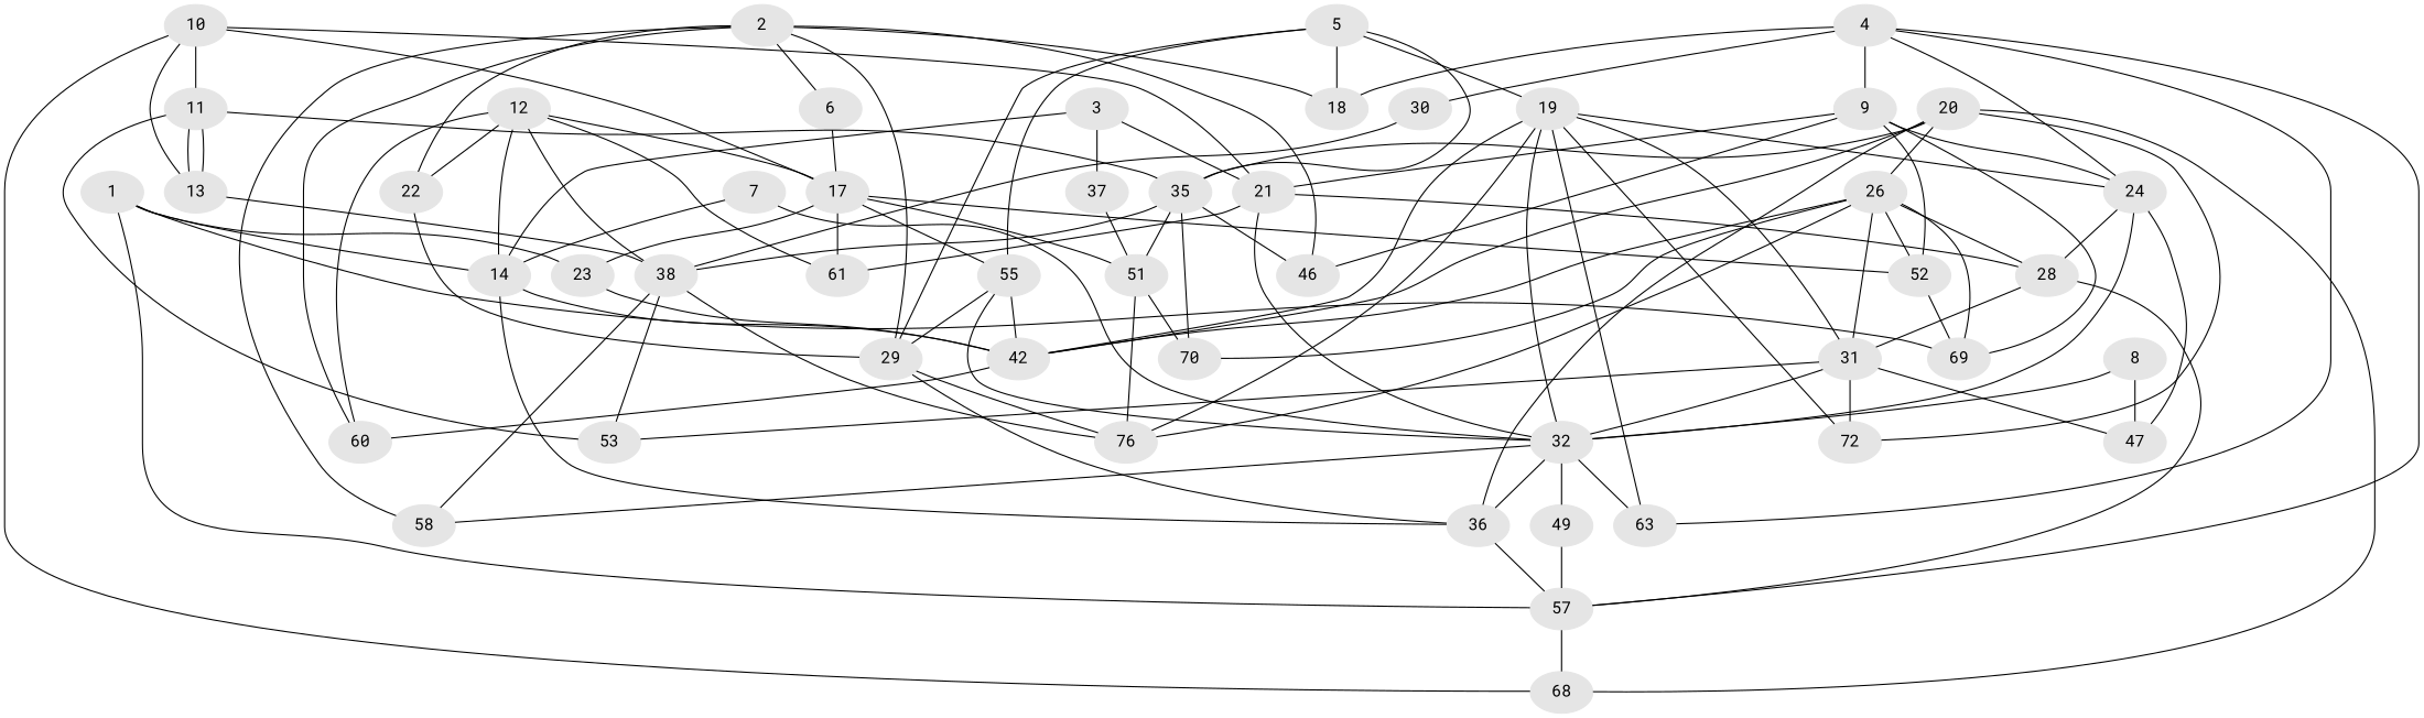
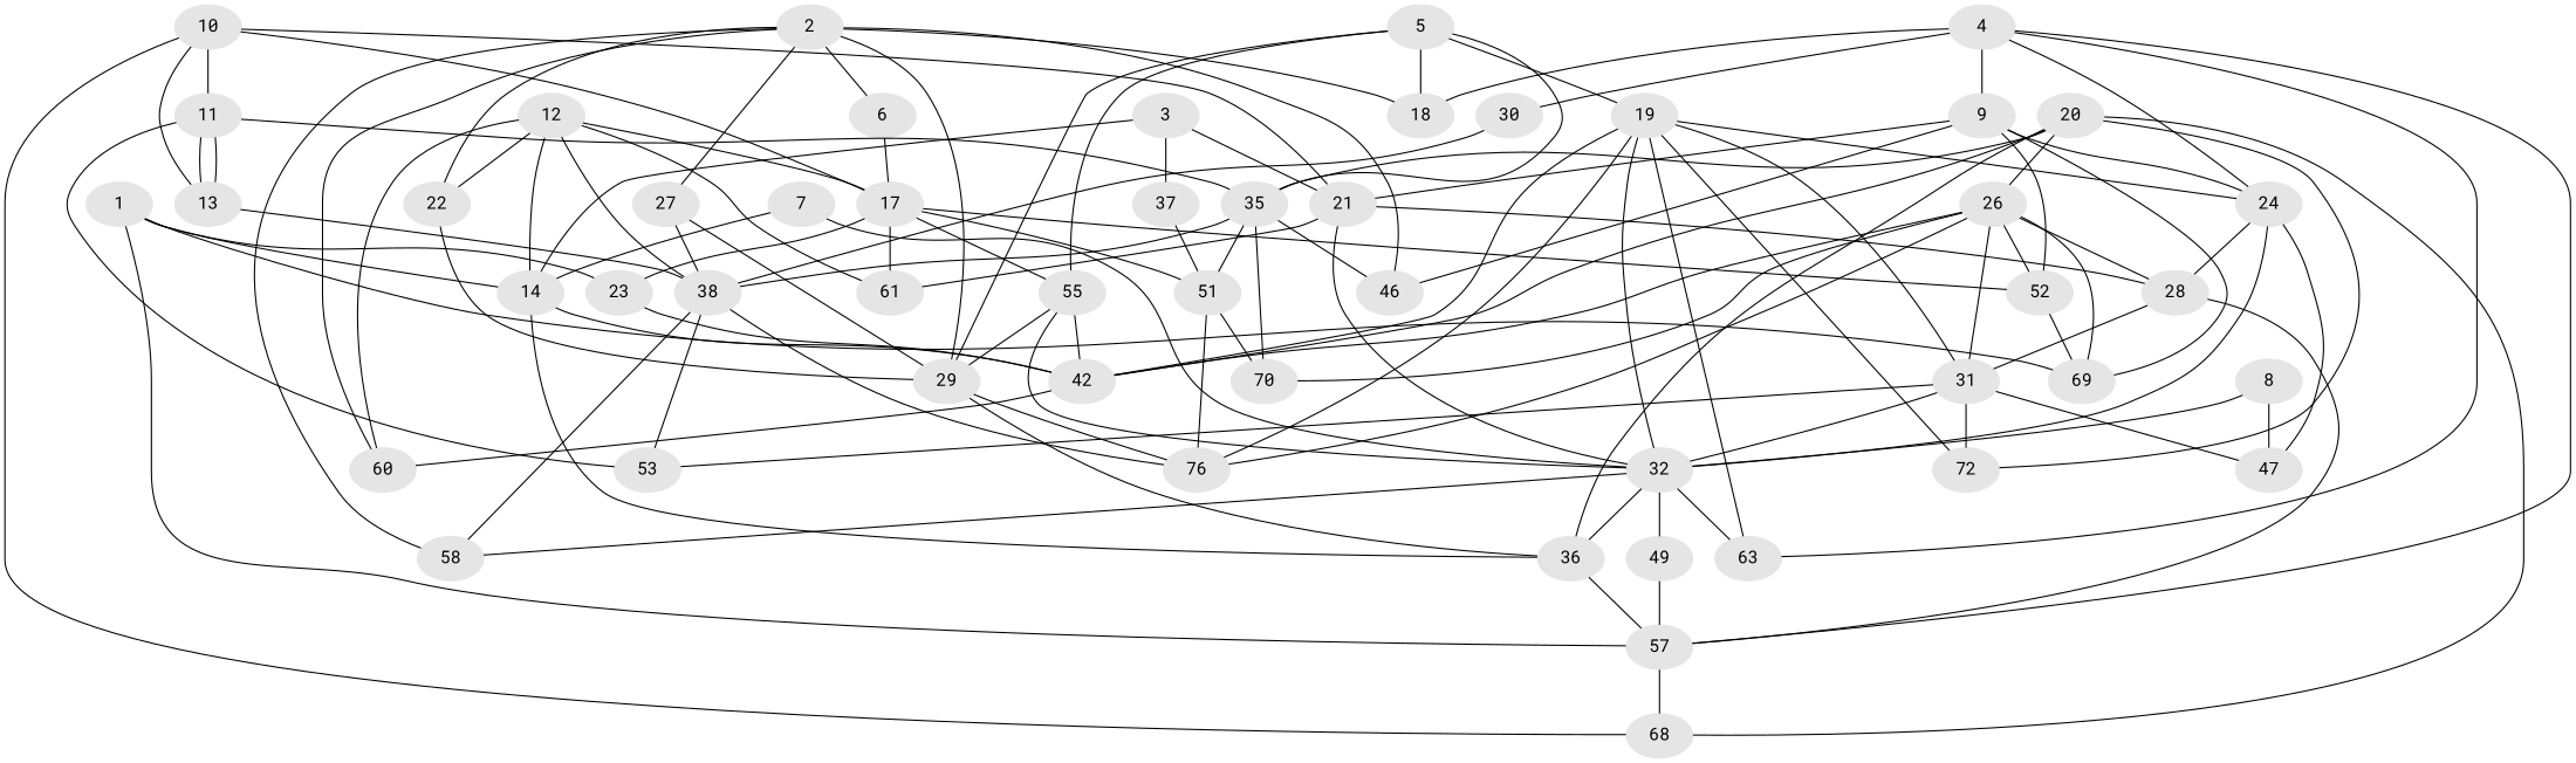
  graph {
    fontname="Roboto Mono"
    node [color=gray90 fontname="Roboto Mono" style=filled]
    edge [fontname="Roboto Mono"]
    14 [super="+48"]
    36 [super="+44"]
    42 [super="+56"]
    1
    23
    57 [super="+64"]
    69 [super="+73"]
    68
    2 [super="+16"]
    6
    18
    22
+   27
    29 [super="+33"]
    46
    58
    60
    17 [super="+41"]
    38 [super="+71"]
    76
    3
    21 [super="+34"]
    37
    32 [super="+45"]
    61
    28 [super="+62"]
    51 [super="+67"]
    4 [super="+65"]
    9 [super="+66"]
    24 [super="+43"]
    30
    63
    52
    47
    5 [super="+15"]
    19 [super="+75"]
    n37 [label=55]
    35 [super="+55"]
    31 [super="+40"]
    72
    70
    7
    49
    8
    10 [super="+39"]
    11 [super="+59"]
    13
    53
    12 [super="+50"]
    20 [super="+54"]
    26 [super="+74"]
    14 -- 36 [weight=2]
    14 -- 42
    36 -- 57
    42 -- 60
    1 -- 14
    1 -- 23
    1 -- 57
    1 -- 69
    23 -- 42
    57 -- 68
    2 -- 6
    2 -- 18
    2 -- 22
+   2 -- 27
    2 -- 29
    2 -- 46
    2 -- 58
    2 -- 60
    6 -- 17
    22 -- 29
+   27 -- 29
+   27 -- 38
    29 -- 36
    29 -- 76
    17 -- 23
    17 -- 61
    17 -- 51
    17 -- 52
    17 -- n37
    38 -- 58
    38 -- 76
    38 -- 53
    3 -- 14
    3 -- 21
    3 -- 37
    21 -- 32
    21 -- 61
    21 -- 28 [weight=2]
    37 -- 51
    32 -- 36 [weight=2]
    32 -- 58
    32 -- 63
    32 -- 49
    28 -- 57
    28 -- 31
    51 -- 76
    51 -- 70
    4 -- 57
    4 -- 18
    4 -- 9 [weight=2]
    4 -- 24
    4 -- 30
    4 -- 63
    9 -- 69
    9 -- 46
    9 -- 21
    9 -- 24
    9 -- 52
    24 -- 32
    24 -- 28
    24 -- 47
    30 -- 38
    52 -- 69
    5 -- 18
    5 -- 29
    5 -- 19
    5 -- n37
    5 -- 35
    19 -- 42
    19 -- 76
    19 -- 32
    19 -- 24
    19 -- 63
    19 -- 31
    19 -- 72
    n37 -- 42
    n37 -- 29
    n37 -- 32
    35 -- 46
    35 -- 38
    35 -- 51 [weight=2]
    35 -- 70
    31 -- 32
    31 -- 47
    31 -- 72
    31 -- 53
    7 -- 14
    7 -- 32
    49 -- 57
    8 -- 32
    8 -- 47
    10 -- 68
    10 -- 17
    10 -- 21
    10 -- 11
    10 -- 13
    11 -- 35
    11 -- 13
    11 -- 13
    11 -- 53 [weight=2]
    13 -- 38
    12 -- 14
    12 -- 22
    12 -- 60
    12 -- 17
    12 -- 38
    12 -- 61
    20 -- 36
    20 -- 42
    20 -- 68
    20 -- 35
    20 -- 72
    20 -- 26
    26 -- 42
    26 -- 69
    26 -- 76
    26 -- 28
    26 -- 52
    26 -- 31
    26 -- 70
  }
